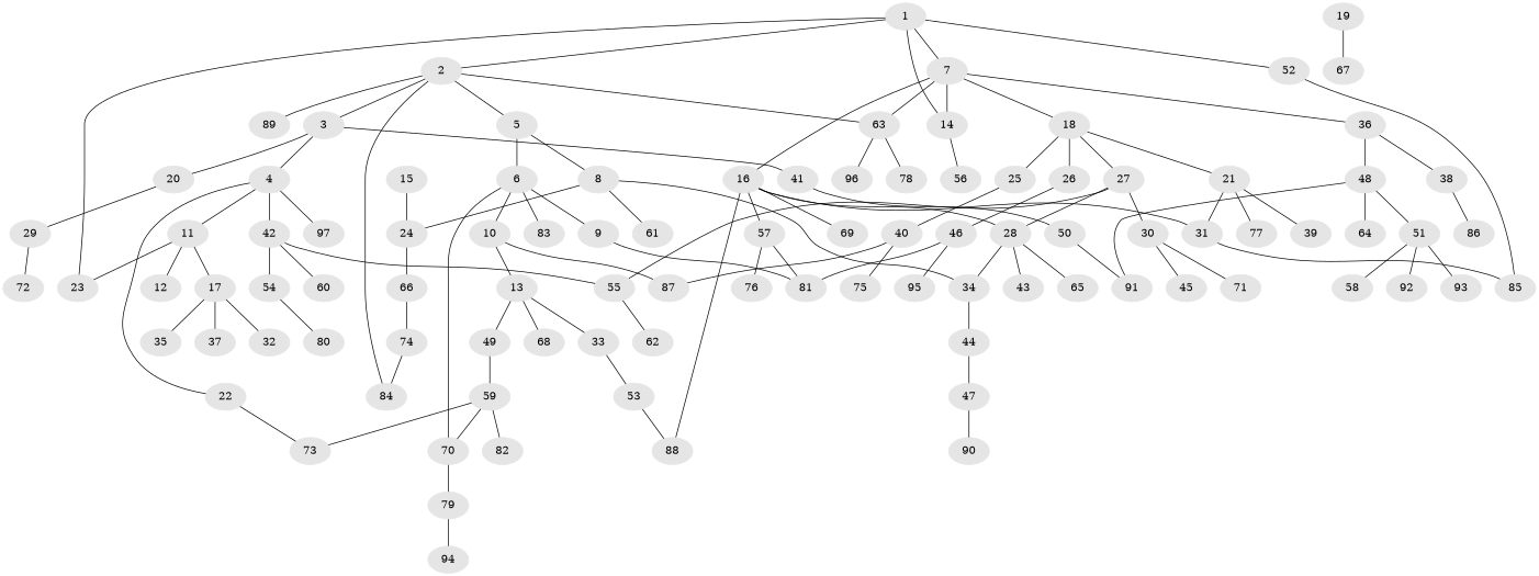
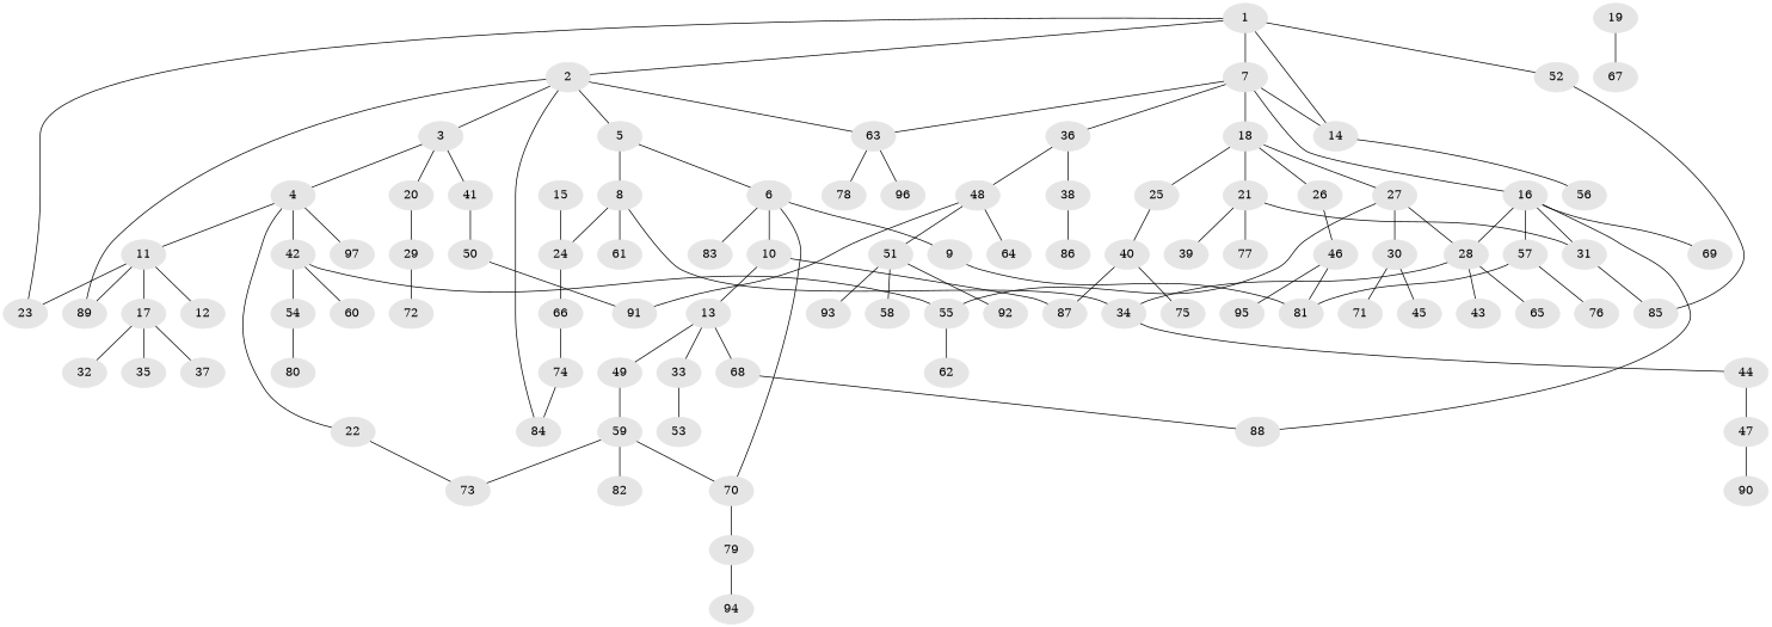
  graph {
    fontname="DejaVu Serif"
    node [color=gray90 fontname="DejaVu Serif" style=filled]
    edge [fontname="DejaVu Serif"]
    1
    2
    7
    14
    23
    52
    3
    5
    63
    84
    89
    16
    18
    36
    56
    85
    4
    20
    41
    6
    8
    78
    96
    11
    22
    42
    97
    29
    50
    12
    17
    19
    67
    73
    55
    54
    60
    9
    10
    83
    70
    34
    61
    24
    81
    13
    87
    47
    90
    31
    57
    69
    88
    28
    27
    21
    25
    26
    38
    48
    15
    44
    33
    49
    68
    32
    35
    37
    53
    59
    66
    30
    76
    39
    77
    40
    46
    72
    74
    75
    95
    43
    65
    45
    71
    62
    86
    51
    64
    91
    80
    58
    92
    93
    82
    79
    94
    1 -- 2
    1 -- 7
    1 -- 14
    1 -- 23
    1 -- 52
    2 -- 3
    2 -- 5
    2 -- 63
    2 -- 84
    2 -- 89
    7 -- 14
    7 -- 63
    7 -- 16
    7 -- 18
    7 -- 36
    14 -- 56
    52 -- 85
    3 -- 4
    3 -- 20
    3 -- 41
    5 -- 6
    5 -- 8
    63 -- 78
    63 -- 96
    16 -- 31
    16 -- 57
    16 -- 69
    16 -- 88
    16 -- 28
    18 -- 27
    18 -- 21
    18 -- 25
    18 -- 26
    36 -- 38
    36 -- 48
    4 -- 11
    4 -- 22
    4 -- 42
    4 -- 97
    20 -- 29
    41 -- 50
    6 -- 9
    6 -- 10
    6 -- 83
    6 -- 70
    8 -- 34
    8 -- 61
    8 -- 24
    11 -- 23
+   11 -- 89
    11 -- 12
    11 -- 17
    22 -- 73
    42 -- 55
    42 -- 54
    42 -- 60
    29 -- 72
    50 -- 91
    17 -- 32
    17 -- 35
    17 -- 37
    19 -- 67
    55 -- 62
    54 -- 80
    9 -- 81
    10 -- 13
    10 -- 87
    70 -- 79
    34 -- 44
    24 -- 66
    13 -- 33
    13 -- 49
    13 -- 68
    47 -- 90
    31 -- 85
    57 -- 81
    57 -- 76
    28 -- 34
    28 -- 43
    28 -- 65
    27 -- 55
    27 -- 28
    27 -- 30
    21 -- 31
    21 -- 39
    21 -- 77
    25 -- 40
    26 -- 46
    38 -- 86
    48 -- 51
    48 -- 64
    48 -- 91
    15 -- 24
    44 -- 47
    33 -- 53
    49 -- 59
-   53 -- 88
+   68 -- 88
    59 -- 73
    59 -- 70
    59 -- 82
    66 -- 74
    30 -- 45
    30 -- 71
    40 -- 87
    40 -- 75
    46 -- 81
    46 -- 95
    74 -- 84
    51 -- 58
    51 -- 92
    51 -- 93
    79 -- 94
  }
